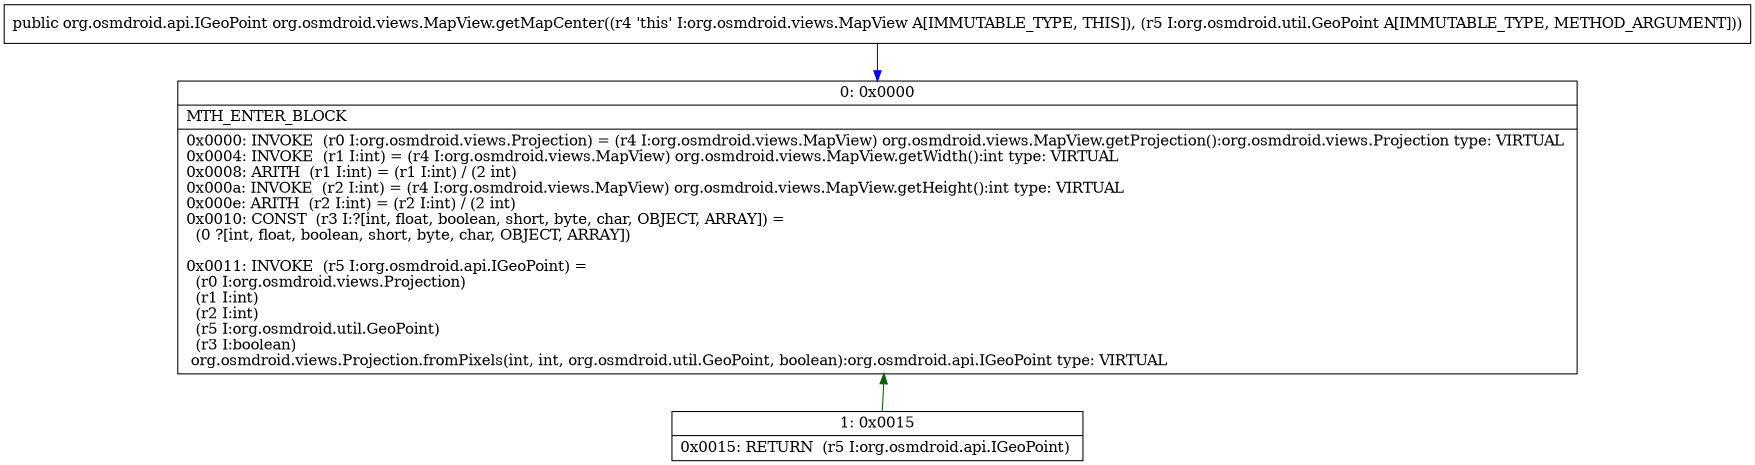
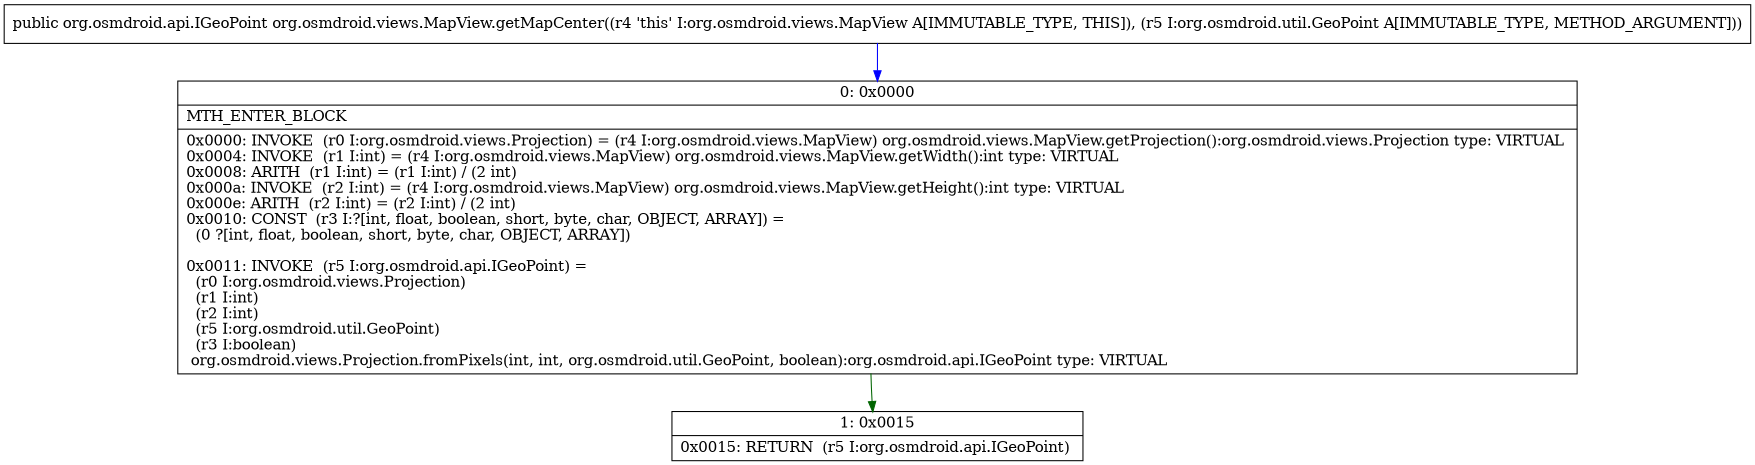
  digraph {
    node [shape=record]
    n1 [label="{0\:\ 0x0000|MTH_ENTER_BLOCK\l|0x0000: INVOKE  (r0 I:org.osmdroid.views.Projection) = (r4 I:org.osmdroid.views.MapView) org.osmdroid.views.MapView.getProjection():org.osmdroid.views.Projection type: VIRTUAL \l0x0004: INVOKE  (r1 I:int) = (r4 I:org.osmdroid.views.MapView) org.osmdroid.views.MapView.getWidth():int type: VIRTUAL \l0x0008: ARITH  (r1 I:int) = (r1 I:int) \/ (2 int) \l0x000a: INVOKE  (r2 I:int) = (r4 I:org.osmdroid.views.MapView) org.osmdroid.views.MapView.getHeight():int type: VIRTUAL \l0x000e: ARITH  (r2 I:int) = (r2 I:int) \/ (2 int) \l0x0010: CONST  (r3 I:?[int, float, boolean, short, byte, char, OBJECT, ARRAY]) = \l  (0 ?[int, float, boolean, short, byte, char, OBJECT, ARRAY])\l \l0x0011: INVOKE  (r5 I:org.osmdroid.api.IGeoPoint) = \l  (r0 I:org.osmdroid.views.Projection)\l  (r1 I:int)\l  (r2 I:int)\l  (r5 I:org.osmdroid.util.GeoPoint)\l  (r3 I:boolean)\l org.osmdroid.views.Projection.fromPixels(int, int, org.osmdroid.util.GeoPoint, boolean):org.osmdroid.api.IGeoPoint type: VIRTUAL \l}"]
    n2 [label="{1\:\ 0x0015|0x0015: RETURN  (r5 I:org.osmdroid.api.IGeoPoint) \l}"]
    n3 [label="{public org.osmdroid.api.IGeoPoint org.osmdroid.views.MapView.getMapCenter((r4 'this' I:org.osmdroid.views.MapView A[IMMUTABLE_TYPE, THIS]), (r5 I:org.osmdroid.util.GeoPoint A[IMMUTABLE_TYPE, METHOD_ARGUMENT])) }"]
-   n2 -> n1 [color=darkgreen]
+   n1 -> n2 [color=darkgreen]
    n3 -> n1 [color=blue]
  }
